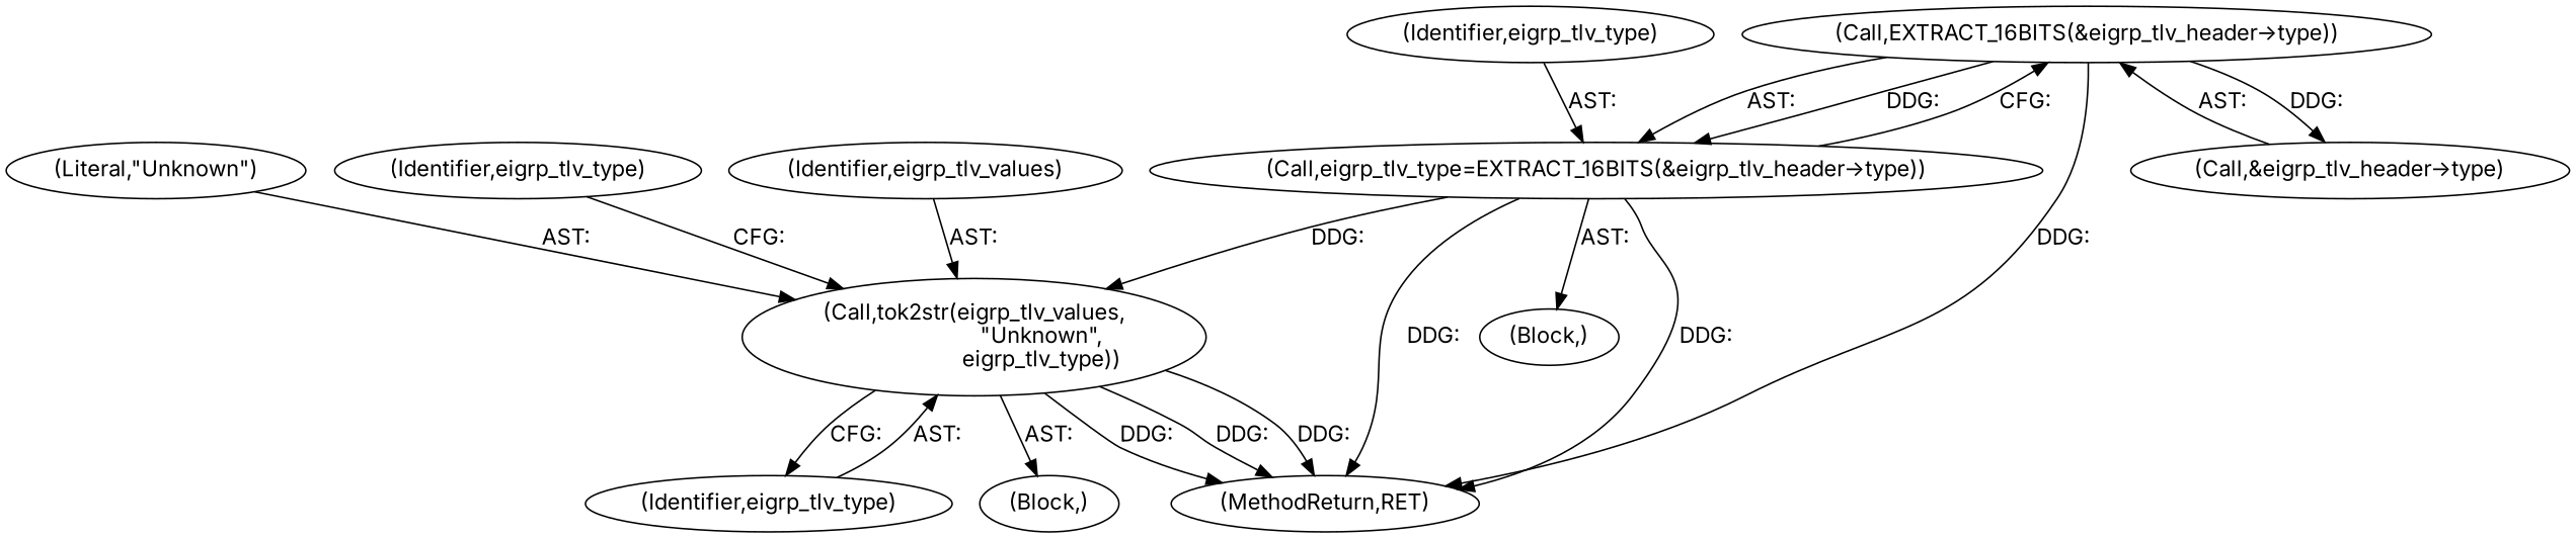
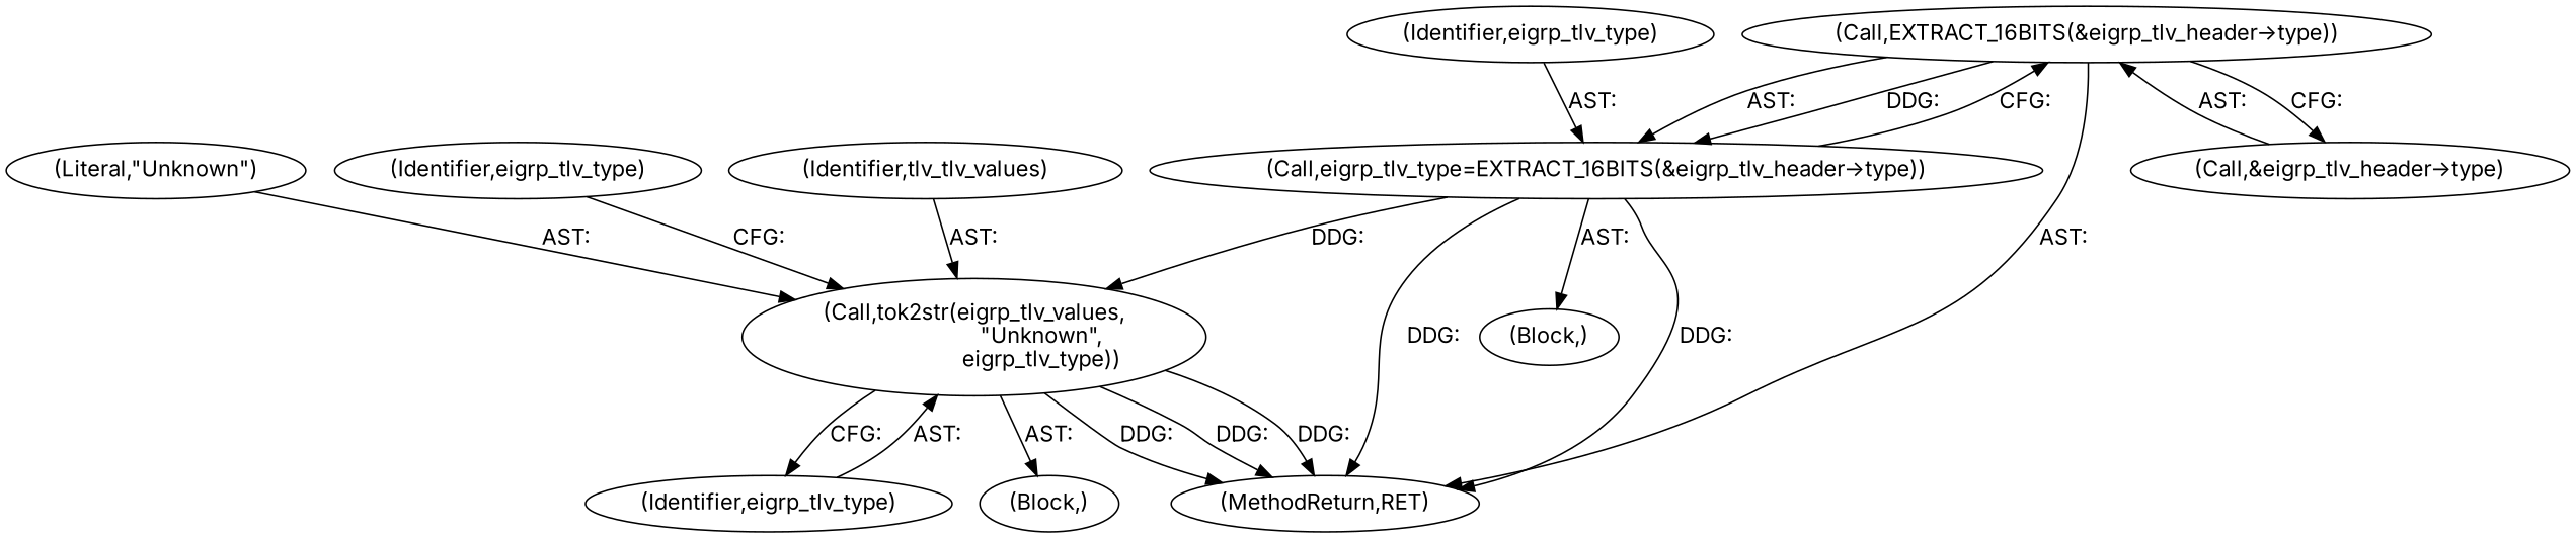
  digraph {
    fontname=Inter
    node [fontname=Inter]
    edge [fontname=Inter]
    n1 [label="(Call,EXTRACT_16BITS(&eigrp_tlv_header->type))"]
    n2 [label="(Call,eigrp_tlv_type=EXTRACT_16BITS(&eigrp_tlv_header->type))"]
    n3 [label="(MethodReturn,RET)"]
    n4 [label="(Call,&eigrp_tlv_header->type)"]
    n5 [label="(Call,tok2str(eigrp_tlv_values,\n                       \"Unknown\",\n                       eigrp_tlv_type))"]
    n6 [label="(Block,)"]
    n7 [label="(Identifier,eigrp_tlv_type)"]
    n8 [label="(Block,)"]
    n9 [label="(Literal,\"Unknown\")"]
    n10 [label="(Identifier,eigrp_tlv_type)"]
    n11 [label="(Identifier,eigrp_tlv_type)"]
-   n12 [label="(Identifier,eigrp_tlv_values)"]
+   n12 [label="(Identifier,tlv_tlv_values)"]
    n1 -> n2 [label="AST: "]
    n1 -> n2 [label="DDG: "]
-   n1 -> n3 [label="DDG: "]
-   n1 -> n4 [label="DDG: "]
+   n1 -> n3 [label="AST: "]
+   n1 -> n4 [label="CFG: "]
    n2 -> n1 [label="CFG: "]
    n2 -> n3 [label="DDG: "]
    n2 -> n3 [label="DDG: "]
    n2 -> n5 [label="DDG: "]
    n2 -> n6 [label="AST: "]
    n4 -> n1 [label="AST: "]
    n5 -> n3 [label="DDG: "]
    n5 -> n3 [label="DDG: "]
    n5 -> n3 [label="DDG: "]
    n5 -> n7 [label="CFG: "]
    n5 -> n8 [label="AST: "]
    n7 -> n5 [label="AST: "]
    n9 -> n5 [label="AST: "]
    n10 -> n5 [label="CFG: "]
    n11 -> n2 [label="AST: "]
    n12 -> n5 [label="AST: "]
  }
